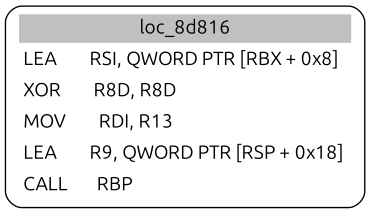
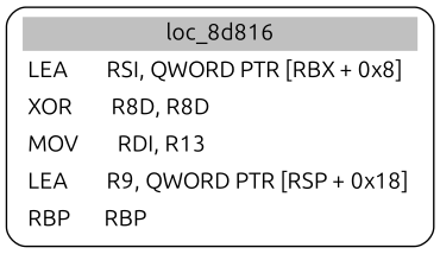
  digraph {
    rankdir=LR
    fontname=Ubuntu
-   n1 [fontname=Ubuntu label=<<table border="0" cellborder="0" cellpadding="3"><tr><td align="center" colspan="2" bgcolor="grey">loc_8d816</td></tr><tr><td align="left">LEA        RSI, QWORD PTR [RBX + 0x8]</td></tr><tr><td align="left">XOR        R8D, R8D</td></tr><tr><td align="left">MOV        RDI, R13</td></tr><tr><td align="left">LEA        R9, QWORD PTR [RSP + 0x18]</td></tr><tr><td align="left">CALL       RBP</td></tr></table>> shape=Mrecord]
+   n1 [fontname=Ubuntu label=<<table border="0" cellborder="0" cellpadding="3"><tr><td align="center" colspan="2" bgcolor="grey">loc_8d816</td></tr><tr><td align="left">LEA        RSI, QWORD PTR [RBX + 0x8]</td></tr><tr><td align="left">XOR        R8D, R8D</td></tr><tr><td align="left">MOV        RDI, R13</td></tr><tr><td align="left">LEA        R9, QWORD PTR [RSP + 0x18]</td></tr><tr><td align="left">RBP       RBP</td></tr></table>> shape=Mrecord]
  }
